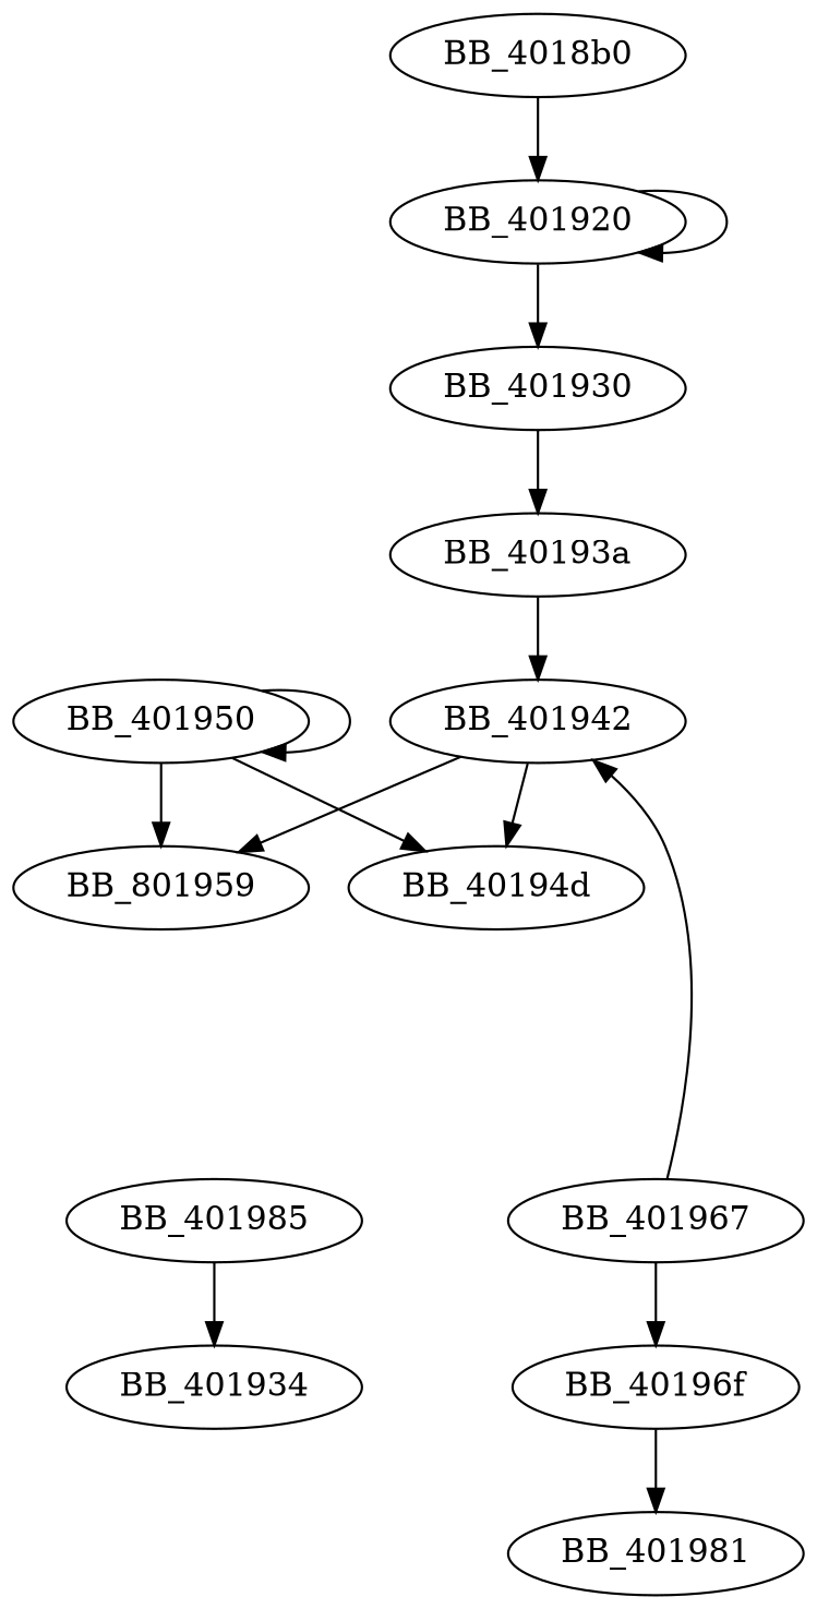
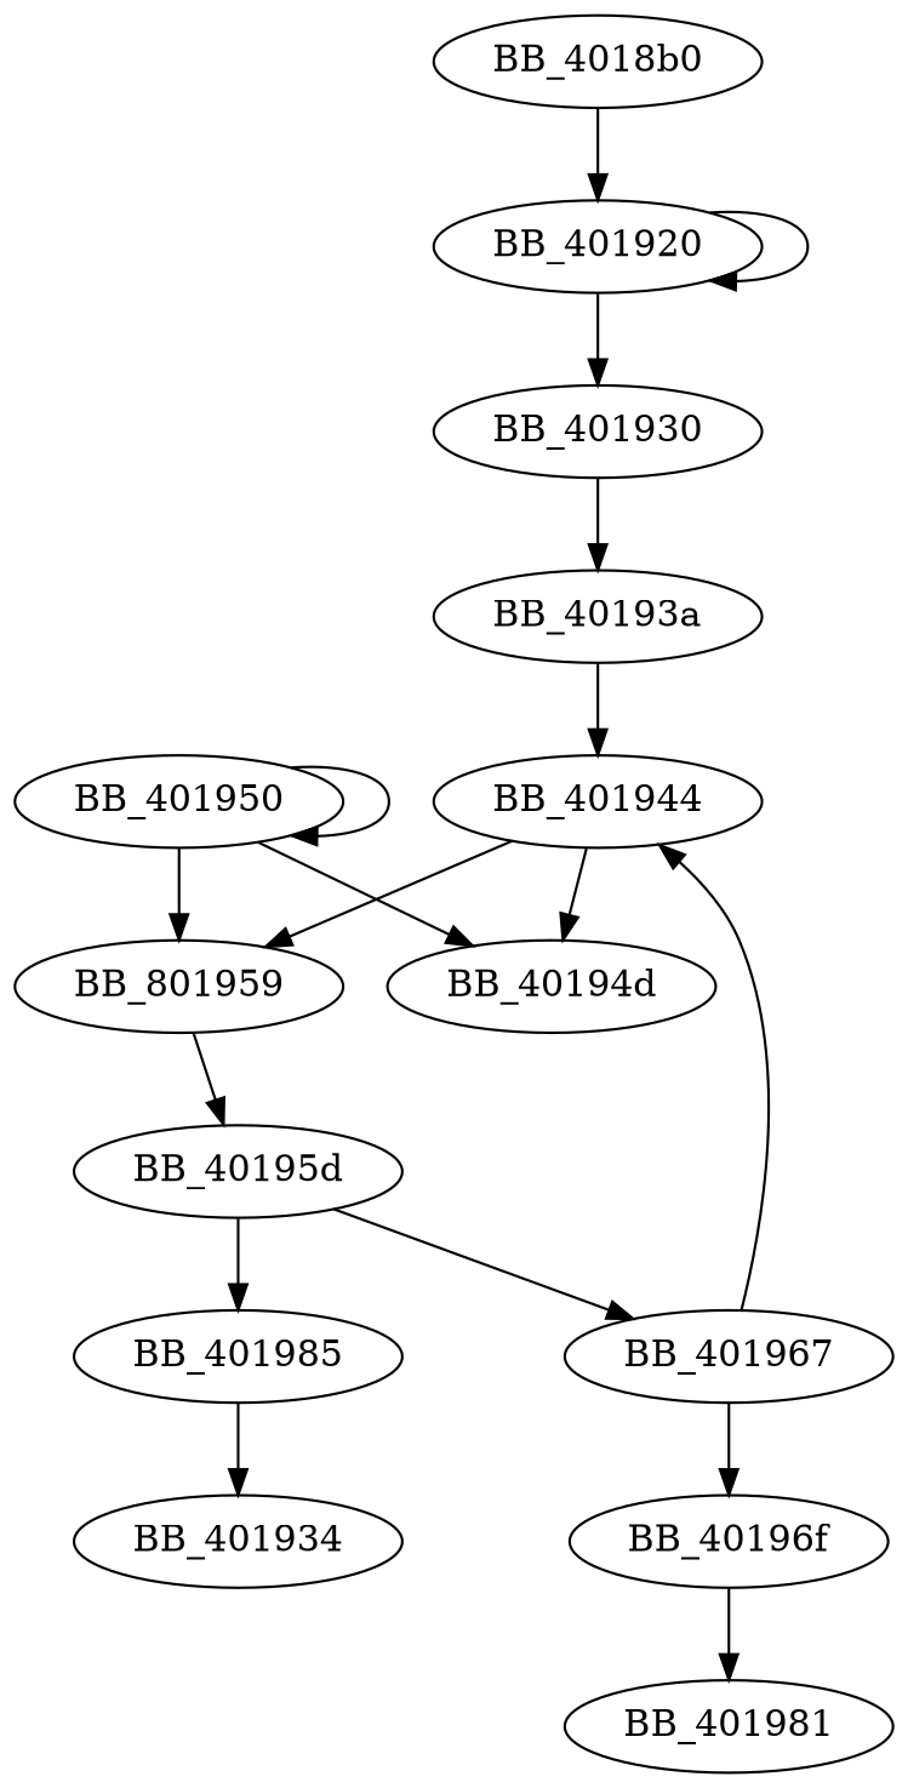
  digraph {
    BB_4018b0
    BB_401920
    BB_401930
    BB_40193a
-   BB_401942
+   BB_401942 [label=BB_401944]
    BB_40194d
    n7 [label=BB_801959]
+   BB_40195d
    BB_401950
    BB_401967
    BB_401985
    BB_40196f
    n13 [label=BB_401934]
    BB_401981
    BB_4018b0 -> BB_401920
    BB_401920 -> BB_401920
    BB_401920 -> BB_401930
    BB_401930 -> BB_40193a
    BB_40193a -> BB_401942
    BB_401942 -> BB_40194d
    BB_401942 -> n7
+   n7 -> BB_40195d
+   BB_40195d -> BB_401967
+   BB_40195d -> BB_401985
    BB_401950 -> BB_40194d
    BB_401950 -> n7
    BB_401950 -> BB_401950
    BB_401967 -> BB_401942
    BB_401967 -> BB_40196f
    BB_401985 -> n13
    BB_40196f -> BB_401981
  }
